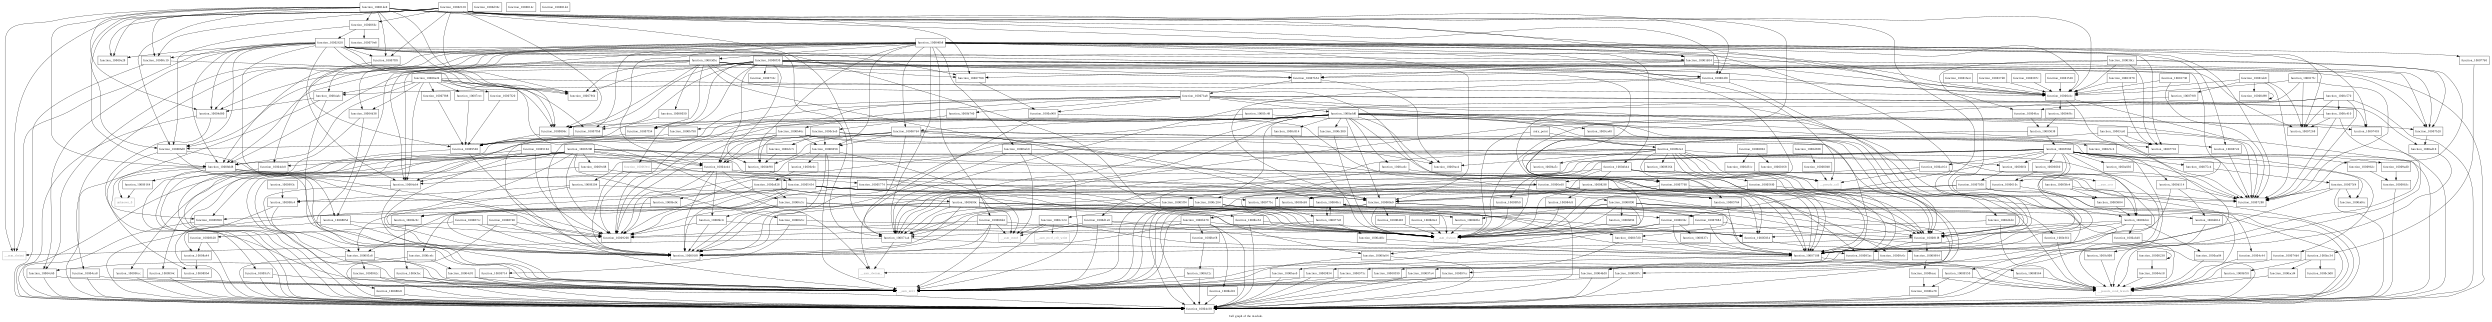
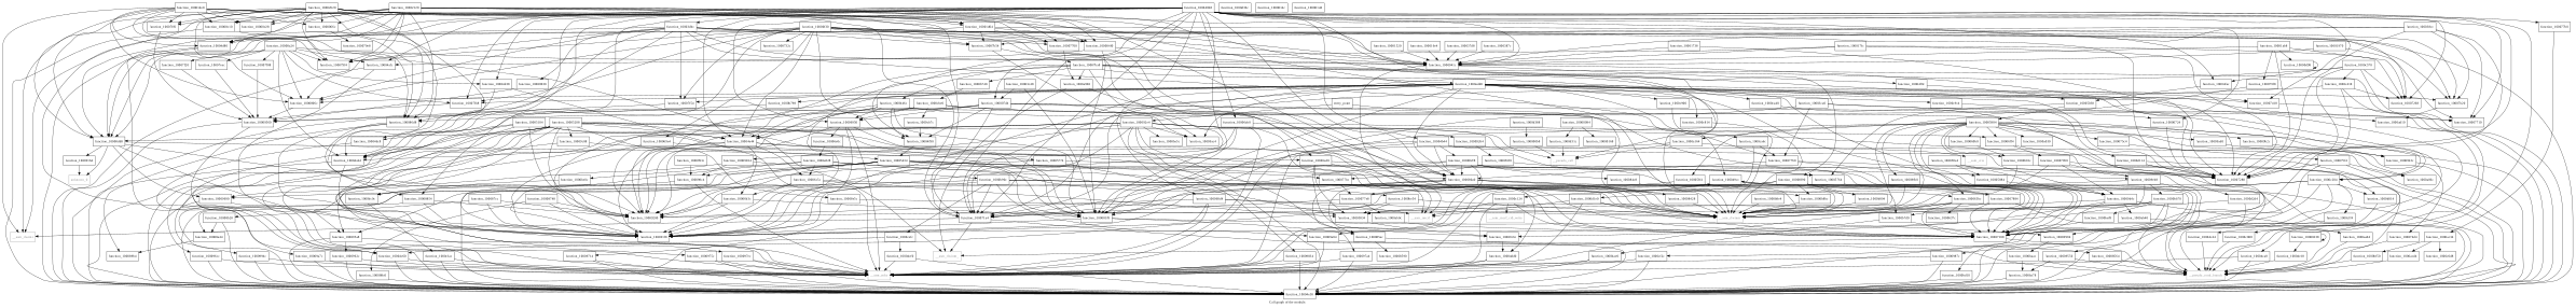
  digraph {
    fontname="Liberation Serif"
    label="Call graph of the module."
    node [fontname="Liberation Serif" shape=record]
    edge [fontname="Liberation Serif"]
    n1 [label="{function_10003dbc}"]
    n2 [label="{function_10004d80}"]
    n3 [label="{function_10007700}"]
    n4 [label="{function_10004e38}"]
    n5 [label="{function_100049cc}"]
    n6 [label="{function_10004ab4}"]
    n7 [label="{function_10008f90}"]
    n8 [label="{function_100079f4}"]
    n9 [label="{function_10007b20}"]
    n10 [label="{function_10007b54}"]
    n11 [label="{function_10007f54}"]
    n12 [label="{function_10008030}"]
    n13 [label="{function_1000806c}"]
    n14 [label="{function_100086d8}"]
    n15 [color=gray50 fontcolor=gray50 label="{__asm_mfcr}"]
    n16 [label="{function_1000a960}"]
    n17 [label="{function_100077e8}"]
    n18 [label="{function_10007884}"]
    n19 [color=gray50 fontcolor=gray50 label="{__asm_rlwinm}"]
    n20 [label="{function_1000b7d0}"]
    n21 [label="{function_1000b894}"]
    n22 [label="{function_1000b8bc}"]
    n23 [label="{function_10009a04}"]
    n24 [label="{function_1000987c}"]
    n25 [label="{function_1000ad10}"]
    n26 [label="{function_10009ac4}"]
    n27 [label="{function_10007ba8}"]
    n28 [label="{function_10009560}"]
    n29 [label="{function_100091f8}"]
    n30 [label="{function_10009200}"]
    n31 [label="{function_100089b4}"]
    n32 [label="{function_100040b8}"]
    n33 [label="{function_10004ca8}"]
    n34 [label="{function_10004d38}"]
    n35 [label="{function_10006950}"]
    n36 [label="{function_100071a4}"]
    n37 [label="{function_10004dc8}"]
    n38 [label="{function_10006ab0}"]
    n39 [label="{function_10004e44}"]
    n40 [label="{function_10007268}"]
    n41 [label="{function_10004c60}"]
    n42 [label="{function_10004f90}"]
    n43 [label="{function_10004fac}"]
    n44 [label="{function_10007288}"]
    n45 [label="{function_10007710}"]
    n46 [label="{function_10004afc}"]
    n47 [label="{function_10004b44}"]
    n48 [label="{function_10007418}"]
    n49 [label="{function_100068d4}"]
    n50 [label="{function_100077b0}"]
    n51 [label="{function_10007fb8}"]
    n52 [label="{function_100080a0}"]
    n53 [label="{function_100081f8}"]
    n54 [label="{function_10008854}"]
    n55 [label="{function_10008dd8}"]
    n56 [color=gray50 fontcolor=gray50 label="{__pseudo_call}"]
    n57 [label="{function_1000041c}"]
    n58 [label="{function_10000724}"]
    n59 [label="{function_100007d4}"]
    n60 [label="{function_10006e0c}"]
    n61 [color=gray50 fontcolor=gray50 label="{__asm_mtcrf}"]
    n62 [color=gray50 fontcolor=gray50 label="{__asm_rlwinm_}"]
    n63 [color=gray50 fontcolor=gray50 label="{__pseudo_cond_branch}"]
    n64 [color=gray50 fontcolor=gray50 label="{__asm_rlwimi}"]
    n65 [label="{function_10009a7c}"]
    n66 [label="{function_10006ff4}"]
    n67 [label="{function_10006b3c}"]
    n68 [label="{function_10006c5c}"]
    n69 [label="{function_10005434}"]
    n70 [label="{function_10005038}"]
    n71 [label="{function_10004c44}"]
    n72 [label="{function_100082f8}"]
    n73 [label="{function_1000ac34}"]
    n74 [label="{function_10008428}"]
    n75 [label="{function_100085ac}"]
    n76 [label="{function_10009994}"]
    n77 [label="{function_10008a44}"]
    n78 [label="{function_10009690}"]
    n79 [color=gray50 fontcolor=gray50 label="{unknown_0}"]
    n80 [label="{function_10009164}"]
    n81 [label="{function_10005774}"]
    n82 [label="{function_10004dd0}"]
    n83 [label="{function_10004f9c}"]
    n84 [label="{function_10007108}"]
    n85 [label="{function_10004cf0}"]
    n86 [label="{function_10005834}"]
    n87 [label="{function_10009c6c}"]
    n88 [label="{function_1000a828}"]
    n89 [label="{function_10005884}"]
    n90 [label="{function_10009d4c}"]
    n91 [label="{function_1000aa04}"]
    n92 [label="{function_1000ab40}"]
    n93 [label="{function_100075c4}"]
    n94 [label="{function_100075f4}"]
    n95 [label="{function_1000a06c}"]
    n96 [label="{function_10005764}"]
-   n97 [label="{function_100069e4}" fontcolor=gray50]
+   n97 [label="{function_100069e4}"]
    n98 [label="{function_10006ed0}"]
    n99 [label="{function_10009eb8}"]
    n100 [label="{function_10004e18}"]
    n101 [label="{function_10007050}"]
    n102 [label="{function_100058e4}"]
    n103 [label="{function_1000ab0c}"]
    n104 [label="{function_10005984}"]
    n105 [label="{function_10005ff4}"]
    n106 [label="{function_100060b0}"]
    n107 [label="{function_1000610c}"]
    n108 [label="{function_100063bc}"]
    n109 [label="{function_100074d4}"]
    n110 [label="{function_10009ad0}"]
    n111 [label="{function_10009b2c}"]
    n112 [label="{function_10009fb0}"]
    n113 [label="{function_1000a030}"]
    n114 [label="{function_1000a164}"]
    n115 [label="{function_1000637c}"]
    n116 [label="{function_10009b3c}"]
    n117 [color=gray50 fontcolor=gray50 label="{__asm_cror}"]
    n118 [label="{function_100077bc}"]
    n119 [label="{function_100095a8}"]
    n120 [label="{function_100098c4}"]
    n121 [label="{function_1000bc9c}"]
    n122 [label="{function_1000be0c}"]
    n123 [label="{function_1000be54}"]
    n124 [label="{function_10005104}"]
    n125 [label="{function_10005208}"]
    n126 [label="{function_10008e5c}"]
    n127 [label="{function_10009550}"]
    n128 [label="{function_100096cc}"]
    n129 [label="{function_1000994c}"]
    n130 [label="{function_10009c08}"]
    n131 [label="{function_10009714}"]
    n132 [label="{function_1000ba78}"]
    n133 [label="{function_1000bb70}"]
    n134 [label="{function_10007760}"]
    n135 [label="{function_1000732c}"]
    n136 [label="{function_100084c8}"]
    n137 [label="{function_1000962c}"]
    n138 [label="{function_100056f0}"]
    n139 [label="{function_1000b46c}"]
    n140 [label="{function_1000b740}"]
    n141 [label="{function_1000cbe0}"]
    n142 [label="{function_1000c204}"]
    n143 [label="{function_1000cb7c}"]
    n144 [label="{function_1000b798}"]
    n145 [label="{function_1000bae0}"]
    n146 [label="{function_1000b8e4}"]
    n147 [label="{function_1000b90c}"]
    n148 [label="{function_1000cefc}"]
    n149 [label="{function_1000ba5c}"]
    n150 [label="{function_1000baac}"]
    n151 [label="{function_1000bd10}"]
    n152 [label="{function_1000bef8}"]
    n153 [label="{function_1000cf2c}"]
    n154 [label="{function_1000cfac}"]
    n155 [label="{function_1000bf50}"]
    n156 [label="{function_1000c008}"]
    n157 [label="{function_1000c0d8}"]
    n158 [label="{function_1000c124}"]
    n159 [color=gray50 fontcolor=gray50 label="{__asm_mcrf_cr0_write}"]
    n160 [label="{function_1000cff4}"]
    n161 [label="{function_1000d014}"]
    n162 [label="{function_1000c410}"]
    n163 [label="{function_1000c570}"]
    n164 [label="{function_1000c814}"]
    n165 [label="{function_1000c900}"]
    n166 [label="{function_1000c9c4}"]
    n167 [label="{function_1000d114}"]
    n168 [label="{function_1000ca40}"]
    n169 [label="{function_1000d2d4}"]
    n170 [label="{function_1000ca6c}"]
    n171 [label="{function_1000d1e0}"]
    n172 [label="{function_1000d31c}"]
    n173 [label="{function_1000d36c}"]
    n174 [label="{function_1000d388}"]
    n175 [label="{function_100000b8}"]
    n176 [label="{function_1000acd4}"]
    n177 [label="{function_100079e8}"]
    n178 [label="{function_100079f8}"]
    n179 [label="{function_1000add0}"]
    n180 [label="{function_10007eec}"]
    n181 [label="{function_10007f20}"]
    n182 [label="{function_10007f88}"]
    n183 [label="{function_10007ff0}"]
    n184 [label="{function_10008564}"]
    n185 [label="{function_10008590}"]
    n186 [label="{function_10008748}"]
    n187 [label="{function_100088c0}"]
    n188 [label="{function_100087cc}"]
    n189 [label="{function_10008b28}"]
    n190 [label="{function_10008c10}"]
    n191 [label="{function_10009204}"]
    n192 [label="{function_10009264}"]
    n193 [label="{function_100092e4}"]
    n194 [label="{function_1000975c}"]
    n195 [label="{function_100097a4}"]
    n196 [label="{function_100097ec}"]
    n197 [label="{function_10009834}"]
    n198 [label="{function_1000993c}"]
    n199 [label="{function_10000094}"]
    n200 [label="{function_10000168}"]
    n201 [label="{function_1000014c}"]
    n202 [label="{function_100001d4}"]
    n203 [label="{entry_point}"]
    n204 [label="{function_10000238}"]
    n205 [label="{function_100004f0}"]
    n206 [label="{function_1000066c}"]
    n207 [label="{function_10000a24}"]
    n208 [label="{function_10000d98}"]
    n209 [label="{function_10000e28}"]
    n210 [label="{function_10000f30}"]
    n211 [label="{function_10001520}"]
    n212 [label="{function_100016e4}"]
    n213 [label="{function_10001738}"]
    n214 [label="{function_100017fc}"]
    n215 [label="{function_10001970}"]
    n216 [label="{function_10001ab8}"]
    n217 [label="{function_10001d04}"]
    n218 [label="{function_10001de0}"]
    n219 [label="{function_10002120}"]
    n220 [label="{function_10002620}"]
    n221 [label="{function_100037d8}"]
    n222 [label="{function_1000387c}"]
    n223 [label="{function_100038cc}"]
    n224 [label="{function_10003c48}"]
    n225 [label="{function_10003ca0}"]
    n1 -> n2
    n1 -> n3
    n1 -> n4
    n1 -> n5
    n1 -> n6
    n1 -> n7
    n1 -> n8
    n1 -> n9
    n1 -> n10
    n1 -> n11
    n1 -> n12
    n1 -> n13
    n1 -> n14
    n2 -> n4
    n2 -> n15
    n3 -> n16
    n5 -> n4
    n5 -> n15
    n5 -> n17
    n5 -> n18
    n6 -> n4
    n6 -> n15
    n7 -> n4
    n7 -> n15
    n7 -> n19
    n7 -> n20
    n7 -> n21
    n7 -> n22
    n7 -> n23
    n7 -> n24
    n9 -> n25
    n10 -> n26
    n10 -> n27
    n11 -> n28
    n12 -> n28
    n13 -> n28
    n14 -> n29
    n14 -> n30
    n14 -> n31
    n16 -> n62
    n16 -> n84
    n17 -> n5
    n17 -> n36
    n17 -> n103
    n18 -> n4
    n18 -> n5
    n18 -> n19
    n18 -> n84
    n20 -> n84
    n20 -> n145
    n21 -> n19
    n22 -> n19
    n23 -> n4
    n23 -> n15
    n24 -> n4
    n24 -> n15
    n25 -> n63
    n27 -> n4
    n27 -> n16
    n27 -> n25
    n27 -> n29
    n27 -> n30
    n27 -> n48
    n27 -> n53
    n27 -> n84
    n27 -> n139
    n27 -> n140
    n27 -> n179
    n28 -> n4
    n28 -> n15
    n32 -> n1
    n32 -> n2
    n32 -> n33
    n32 -> n34
    n32 -> n35
    n32 -> n36
    n32 -> n37
    n32 -> n38
    n32 -> n39
    n32 -> n40
    n32 -> n41
    n32 -> n42
    n32 -> n43
    n32 -> n44
    n32 -> n45
    n32 -> n46
    n32 -> n47
    n32 -> n48
    n32 -> n49
    n32 -> n50
    n32 -> n51
    n32 -> n52
    n32 -> n53
    n32 -> n54
    n32 -> n55
    n32 -> n56
    n32 -> n57
    n32 -> n58
    n32 -> n59
    n33 -> n4
    n33 -> n15
    n34 -> n4
    n34 -> n15
    n35 -> n15
    n35 -> n29
    n35 -> n30
    n35 -> n60
    n35 -> n61
    n36 -> n62
    n36 -> n63
    n36 -> n64
    n37 -> n65
    n38 -> n15
    n38 -> n29
    n38 -> n30
    n38 -> n61
    n38 -> n66
    n39 -> n6
    n39 -> n19
    n39 -> n29
    n39 -> n30
    n39 -> n53
    n39 -> n67
    n39 -> n68
    n41 -> n4
    n41 -> n15
    n42 -> n69
    n43 -> n70
    n46 -> n4
    n46 -> n15
    n47 -> n4
    n47 -> n15
    n47 -> n52
    n47 -> n53
    n47 -> n71
    n47 -> n72
    n48 -> n63
    n49 -> n15
    n49 -> n19
    n49 -> n29
    n49 -> n30
    n49 -> n61
    n50 -> n73
    n51 -> n28
    n52 -> n4
    n52 -> n19
    n52 -> n29
    n52 -> n74
    n52 -> n75
    n52 -> n76
    n53 -> n29
    n53 -> n75
    n53 -> n76
    n54 -> n29
    n54 -> n30
    n54 -> n77
    n55 -> n29
    n55 -> n30
    n55 -> n78
    n55 -> n79
    n55 -> n80
    n55 -> n81
    n57 -> n44
    n57 -> n82
    n57 -> n83
    n58 -> n44
    n59 -> n14
    n59 -> n35
    n59 -> n36
    n59 -> n39
    n59 -> n42
    n59 -> n52
    n59 -> n58
    n59 -> n84
    n60 -> n88
    n65 -> n4
    n65 -> n15
    n66 -> n44
    n66 -> n101
    n67 -> n29
    n67 -> n30
    n67 -> n53
    n68 -> n19
    n68 -> n29
    n68 -> n30
    n68 -> n67
    n68 -> n86
    n69 -> n4
    n69 -> n19
    n69 -> n29
    n69 -> n30
    n69 -> n52
    n69 -> n53
    n69 -> n96
    n69 -> n118
    n69 -> n119
    n69 -> n120
    n70 -> n96
    n70 -> n104
    n71 -> n63
    n72 -> n19
    n72 -> n29
    n72 -> n52
    n72 -> n53
    n72 -> n75
    n72 -> n84
    n72 -> n136
    n73 -> n155
    n73 -> n157
    n73 -> n176
    n74 -> n19
    n75 -> n184
    n75 -> n185
    n76 -> n150
    n77 -> n31
    n78 -> n4
    n78 -> n15
    n80 -> n79
    n81 -> n29
    n81 -> n86
    n81 -> n96
    n82 -> n4
    n82 -> n15
    n83 -> n70
    n84 -> n62
    n84 -> n63
    n85 -> n4
    n85 -> n15
    n86 -> n87
    n87 -> n82
    n88 -> n19
    n88 -> n68
    n88 -> n121
    n88 -> n122
    n88 -> n123
    n89 -> n90
    n90 -> n84
    n90 -> n86
    n90 -> n87
    n90 -> n91
    n90 -> n92
    n91 -> n63
    n92 -> n63
    n93 -> n94
    n94 -> n4
    n94 -> n44
    n94 -> n84
    n94 -> n95
    n96 -> n84
    n97 -> n29
    n97 -> n30
    n97 -> n98
    n98 -> n19
    n98 -> n86
    n98 -> n87
    n98 -> n99
    n99 -> n4
    n99 -> n15
    n99 -> n19
    n99 -> n133
    n100 -> n63
    n101 -> n4
    n101 -> n19
    n101 -> n90
    n101 -> n99
    n102 -> n44
    n102 -> n89
    n102 -> n90
    n103 -> n84
    n104 -> n4
    n104 -> n15
    n104 -> n19
    n104 -> n44
    n104 -> n66
    n104 -> n89
    n104 -> n90
    n104 -> n93
    n104 -> n95
    n104 -> n105
    n104 -> n106
    n104 -> n107
    n104 -> n108
    n104 -> n109
    n104 -> n110
    n104 -> n111
    n104 -> n112
    n104 -> n113
    n104 -> n114
    n105 -> n36
    n105 -> n108
    n106 -> n107
    n107 -> n19
    n107 -> n63
    n108 -> n15
    n108 -> n19
    n108 -> n84
    n108 -> n115
    n109 -> n63
    n110 -> n116
    n111 -> n116
    n112 -> n19
    n114 -> n36
    n114 -> n56
    n114 -> n117
    n116 -> n4
    n118 -> n17
    n119 -> n4
    n119 -> n15
    n119 -> n137
    n120 -> n4
    n120 -> n15
    n121 -> n154
    n122 -> n121
    n123 -> n4
    n123 -> n19
    n123 -> n86
    n124 -> n4
    n124 -> n29
    n124 -> n30
    n124 -> n37
    n124 -> n39
    n124 -> n53
    n125 -> n4
    n125 -> n6
    n125 -> n15
    n125 -> n29
    n125 -> n30
    n125 -> n39
    n125 -> n52
    n125 -> n53
    n125 -> n61
    n125 -> n78
    n125 -> n126
    n125 -> n127
    n125 -> n128
    n125 -> n129
    n125 -> n130
    n126 -> n19
    n126 -> n131
    n127 -> n63
    n127 -> n132
    n128 -> n4
    n128 -> n15
    n129 -> n4
    n129 -> n15
    n130 -> n69
    n130 -> n119
    n131 -> n4
    n131 -> n15
    n132 -> n4
    n133 -> n4
    n133 -> n29
    n133 -> n30
    n133 -> n86
    n133 -> n151
    n133 -> n152
    n134 -> n44
    n134 -> n52
    n134 -> n84
    n136 -> n19
    n137 -> n4
    n137 -> n15
    n138 -> n4
    n138 -> n118
    n139 -> n26
    n139 -> n29
    n139 -> n30
    n139 -> n35
    n139 -> n39
    n139 -> n42
    n139 -> n53
    n139 -> n134
    n140 -> n141
    n141 -> n4
    n141 -> n35
    n141 -> n39
    n141 -> n45
    n141 -> n142
    n141 -> n143
    n142 -> n4
    n142 -> n36
    n142 -> n84
    n142 -> n158
    n142 -> n160
    n142 -> n161
    n143 -> n42
    n144 -> n28
    n145 -> n4
    n145 -> n15
    n146 -> n19
    n147 -> n20
    n147 -> n22
    n147 -> n23
    n147 -> n29
    n147 -> n36
    n147 -> n63
    n147 -> n78
    n147 -> n148
    n148 -> n41
    n148 -> n85
    n150 -> n63
    n150 -> n132
    n151 -> n4
    n152 -> n153
    n153 -> n4
    n153 -> n15
    n154 -> n4
    n154 -> n15
    n155 -> n63
    n156 -> n63
    n158 -> n15
    n158 -> n61
    n158 -> n84
    n158 -> n159
    n160 -> n63
    n161 -> n63
    n162 -> n4
    n162 -> n36
    n162 -> n40
    n162 -> n44
    n163 -> n4
    n163 -> n36
    n163 -> n40
    n163 -> n43
    n163 -> n44
    n163 -> n162
    n164 -> n19
    n165 -> n19
    n166 -> n167
    n167 -> n44
    n167 -> n84
    n167 -> n161
    n168 -> n169
    n169 -> n19
    n169 -> n63
    n170 -> n134
    n170 -> n171
    n171 -> n15
    n171 -> n19
    n171 -> n61
    n171 -> n84
    n172 -> n56
    n174 -> n175
    n175 -> n56
    n176 -> n63
    n178 -> n19
    n179 -> n4
    n179 -> n6
    n179 -> n9
    n179 -> n11
    n179 -> n13
    n179 -> n26
    n179 -> n29
    n179 -> n30
    n179 -> n36
    n179 -> n44
    n179 -> n48
    n179 -> n51
    n179 -> n52
    n179 -> n53
    n179 -> n84
    n179 -> n142
    n179 -> n144
    n179 -> n156
    n179 -> n164
    n179 -> n165
    n179 -> n166
    n179 -> n168
    n179 -> n170
    n180 -> n28
    n181 -> n28
    n182 -> n28
    n183 -> n28
    n184 -> n63
    n186 -> n29
    n186 -> n30
    n186 -> n187
    n187 -> n4
    n188 -> n29
    n188 -> n30
    n188 -> n189
    n189 -> n4
    n189 -> n77
    n190 -> n4
    n190 -> n62
    n191 -> n119
    n191 -> n120
    n191 -> n147
    n192 -> n138
    n193 -> n4
    n193 -> n26
    n193 -> n36
    n193 -> n55
    n193 -> n56
    n193 -> n84
    n193 -> n149
    n193 -> n191
    n193 -> n192
    n193 -> n194
    n193 -> n195
    n193 -> n196
    n193 -> n197
    n194 -> n4
    n194 -> n15
    n195 -> n4
    n195 -> n15
    n196 -> n4
    n196 -> n15
    n197 -> n4
    n197 -> n15
    n198 -> n120
    n199 -> n172
    n199 -> n200
    n203 -> n19
    n203 -> n193
    n204 -> n100
    n204 -> n204
    n205 -> n46
    n205 -> n52
    n205 -> n53
    n205 -> n57
    n206 -> n14
    n206 -> n177
    n207 -> n6
    n207 -> n8
    n207 -> n13
    n207 -> n34
    n207 -> n46
    n207 -> n51
    n207 -> n55
    n207 -> n57
    n207 -> n180
    n207 -> n181
    n207 -> n182
    n208 -> n208
    n210 -> n6
    n210 -> n8
    n210 -> n9
    n210 -> n10
    n210 -> n11
    n210 -> n13
    n210 -> n39
    n210 -> n40
    n210 -> n42
    n210 -> n44
    n210 -> n51
    n210 -> n55
    n210 -> n57
    n210 -> n84
    n210 -> n97
    n210 -> n98
    n210 -> n135
    n210 -> n205
    n211 -> n57
    n212 -> n57
    n213 -> n44
    n213 -> n57
    n214 -> n36
    n214 -> n40
    n214 -> n44
    n214 -> n57
    n215 -> n45
    n215 -> n57
    n216 -> n40
    n216 -> n44
    n216 -> n57
    n216 -> n178
    n216 -> n208
    n217 -> n3
    n217 -> n9
    n217 -> n10
    n217 -> n55
    n217 -> n57
    n218 -> n2
    n218 -> n8
    n218 -> n13
    n218 -> n14
    n218 -> n36
    n218 -> n55
    n218 -> n57
    n218 -> n64
    n218 -> n183
    n218 -> n190
    n218 -> n205
    n218 -> n206
    n218 -> n209
    n218 -> n217
-   n46 -> n2
+   n219 -> n2
    n219 -> n3
    n219 -> n8
    n219 -> n13
    n219 -> n14
    n219 -> n19
    n219 -> n55
    n219 -> n57
    n219 -> n64
    n219 -> n84
    n219 -> n183
    n219 -> n190
    n219 -> n205
    n219 -> n206
    n219 -> n209
    n219 -> n217
    n220 -> n2
    n220 -> n3
    n220 -> n6
    n220 -> n8
    n220 -> n13
    n220 -> n14
    n220 -> n19
    n220 -> n36
    n220 -> n41
    n220 -> n54
    n220 -> n55
    n220 -> n57
    n220 -> n64
    n220 -> n183
    n220 -> n190
    n220 -> n205
-   n206 -> n220
+   n220 -> n206
    n220 -> n209
    n220 -> n217
    n221 -> n57
    n222 -> n57
    n223 -> n9
    n223 -> n10
    n223 -> n44
    n223 -> n45
    n223 -> n57
    n223 -> n84
    n224 -> n53
    n224 -> n59
    n225 -> n44
    n225 -> n45
    n225 -> n53
    n225 -> n134
  }
